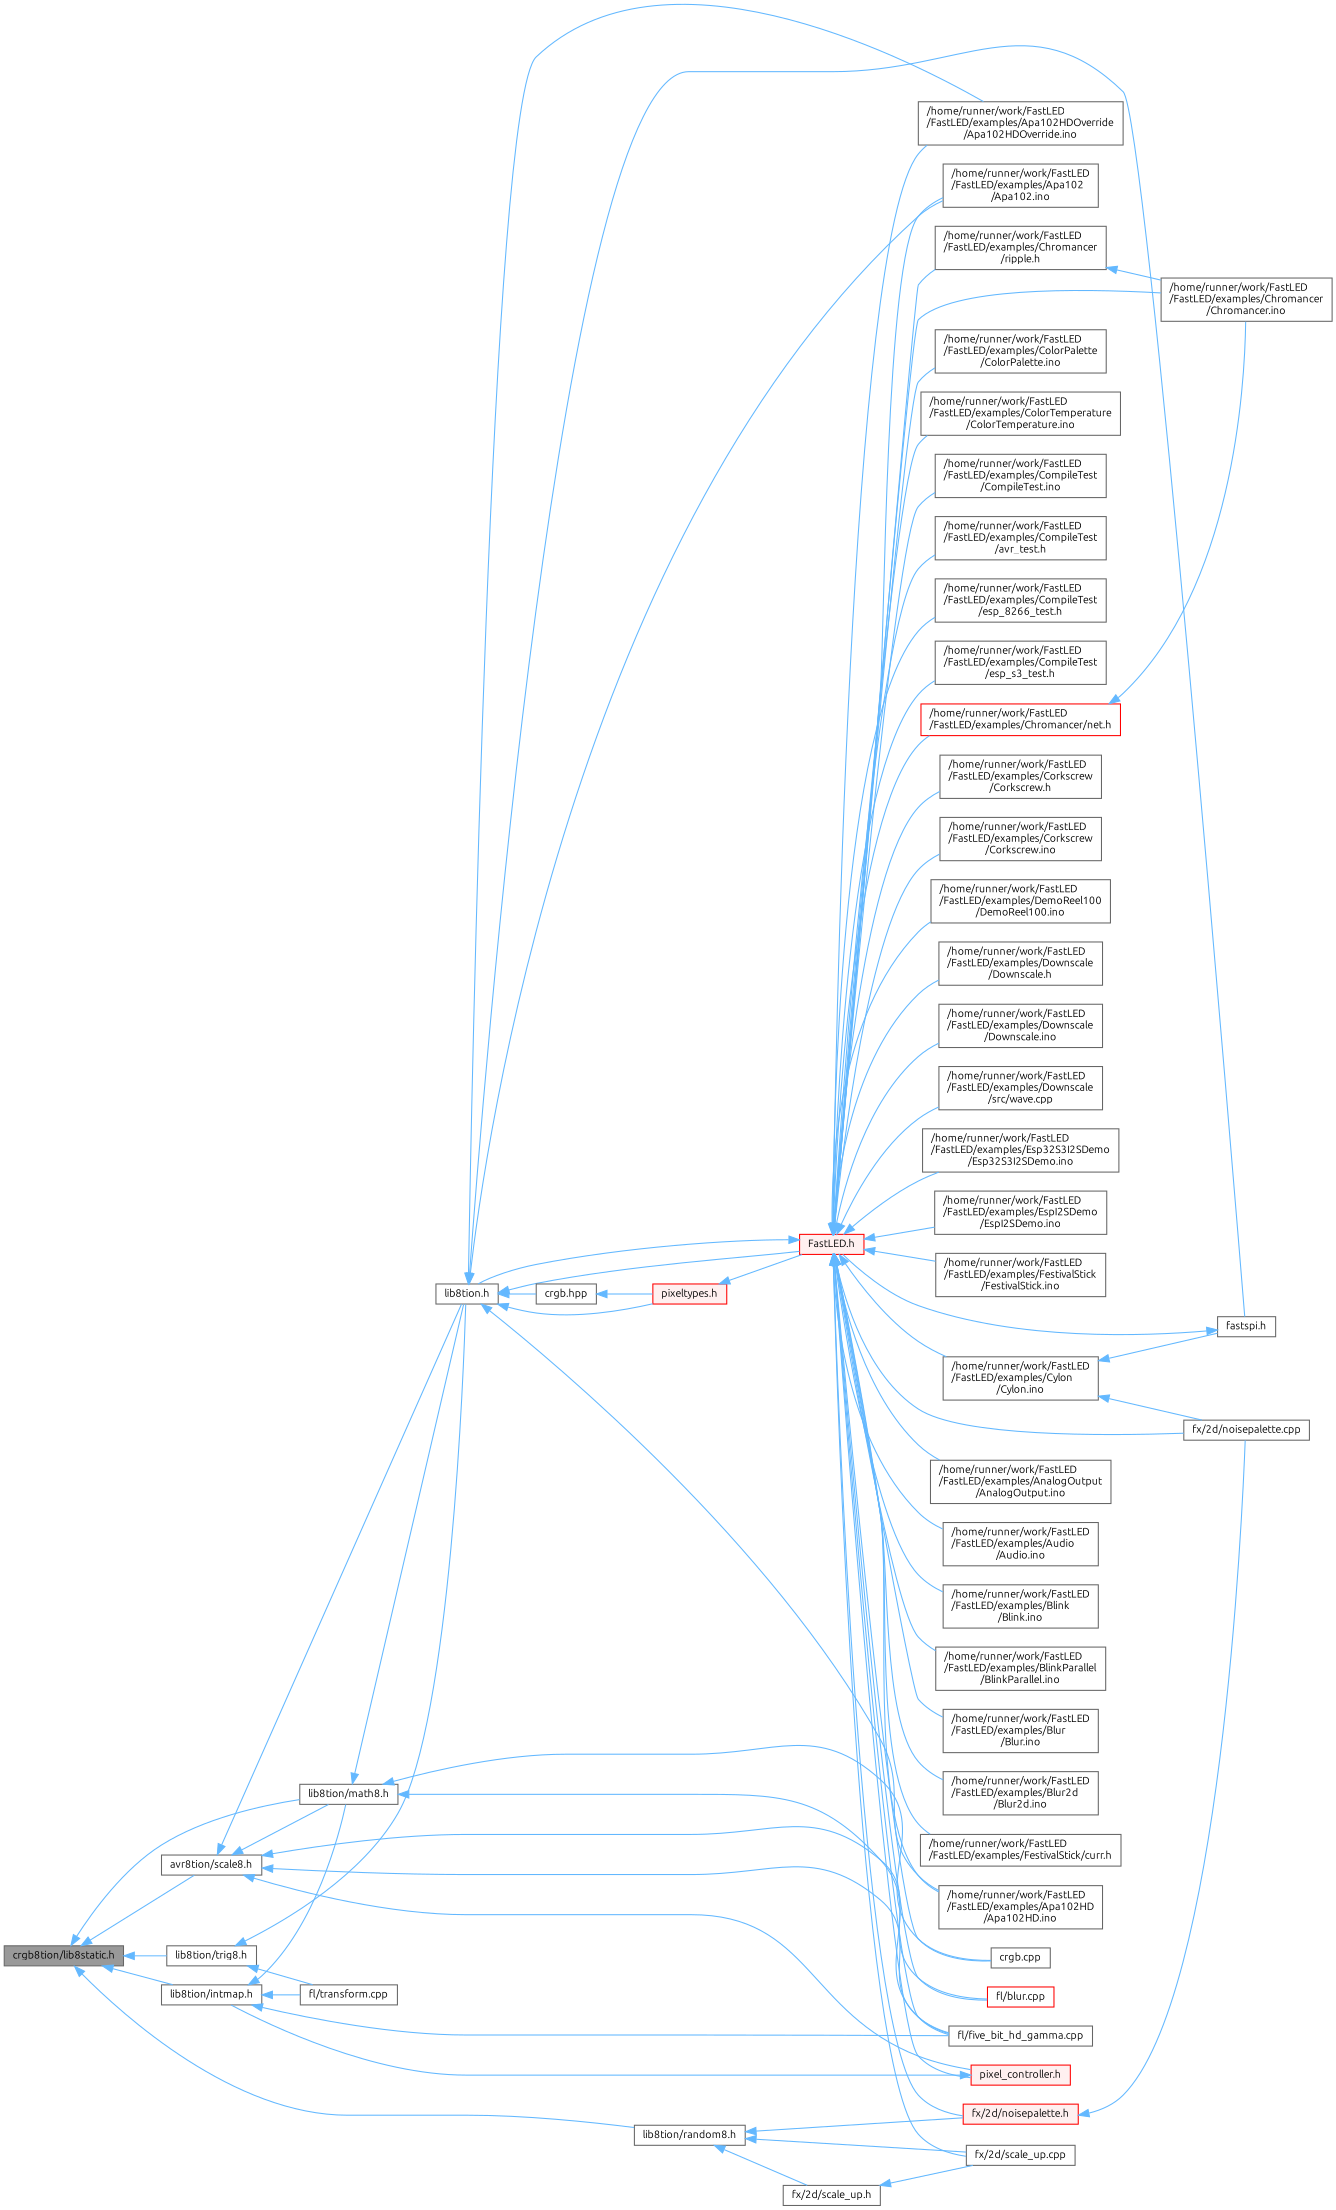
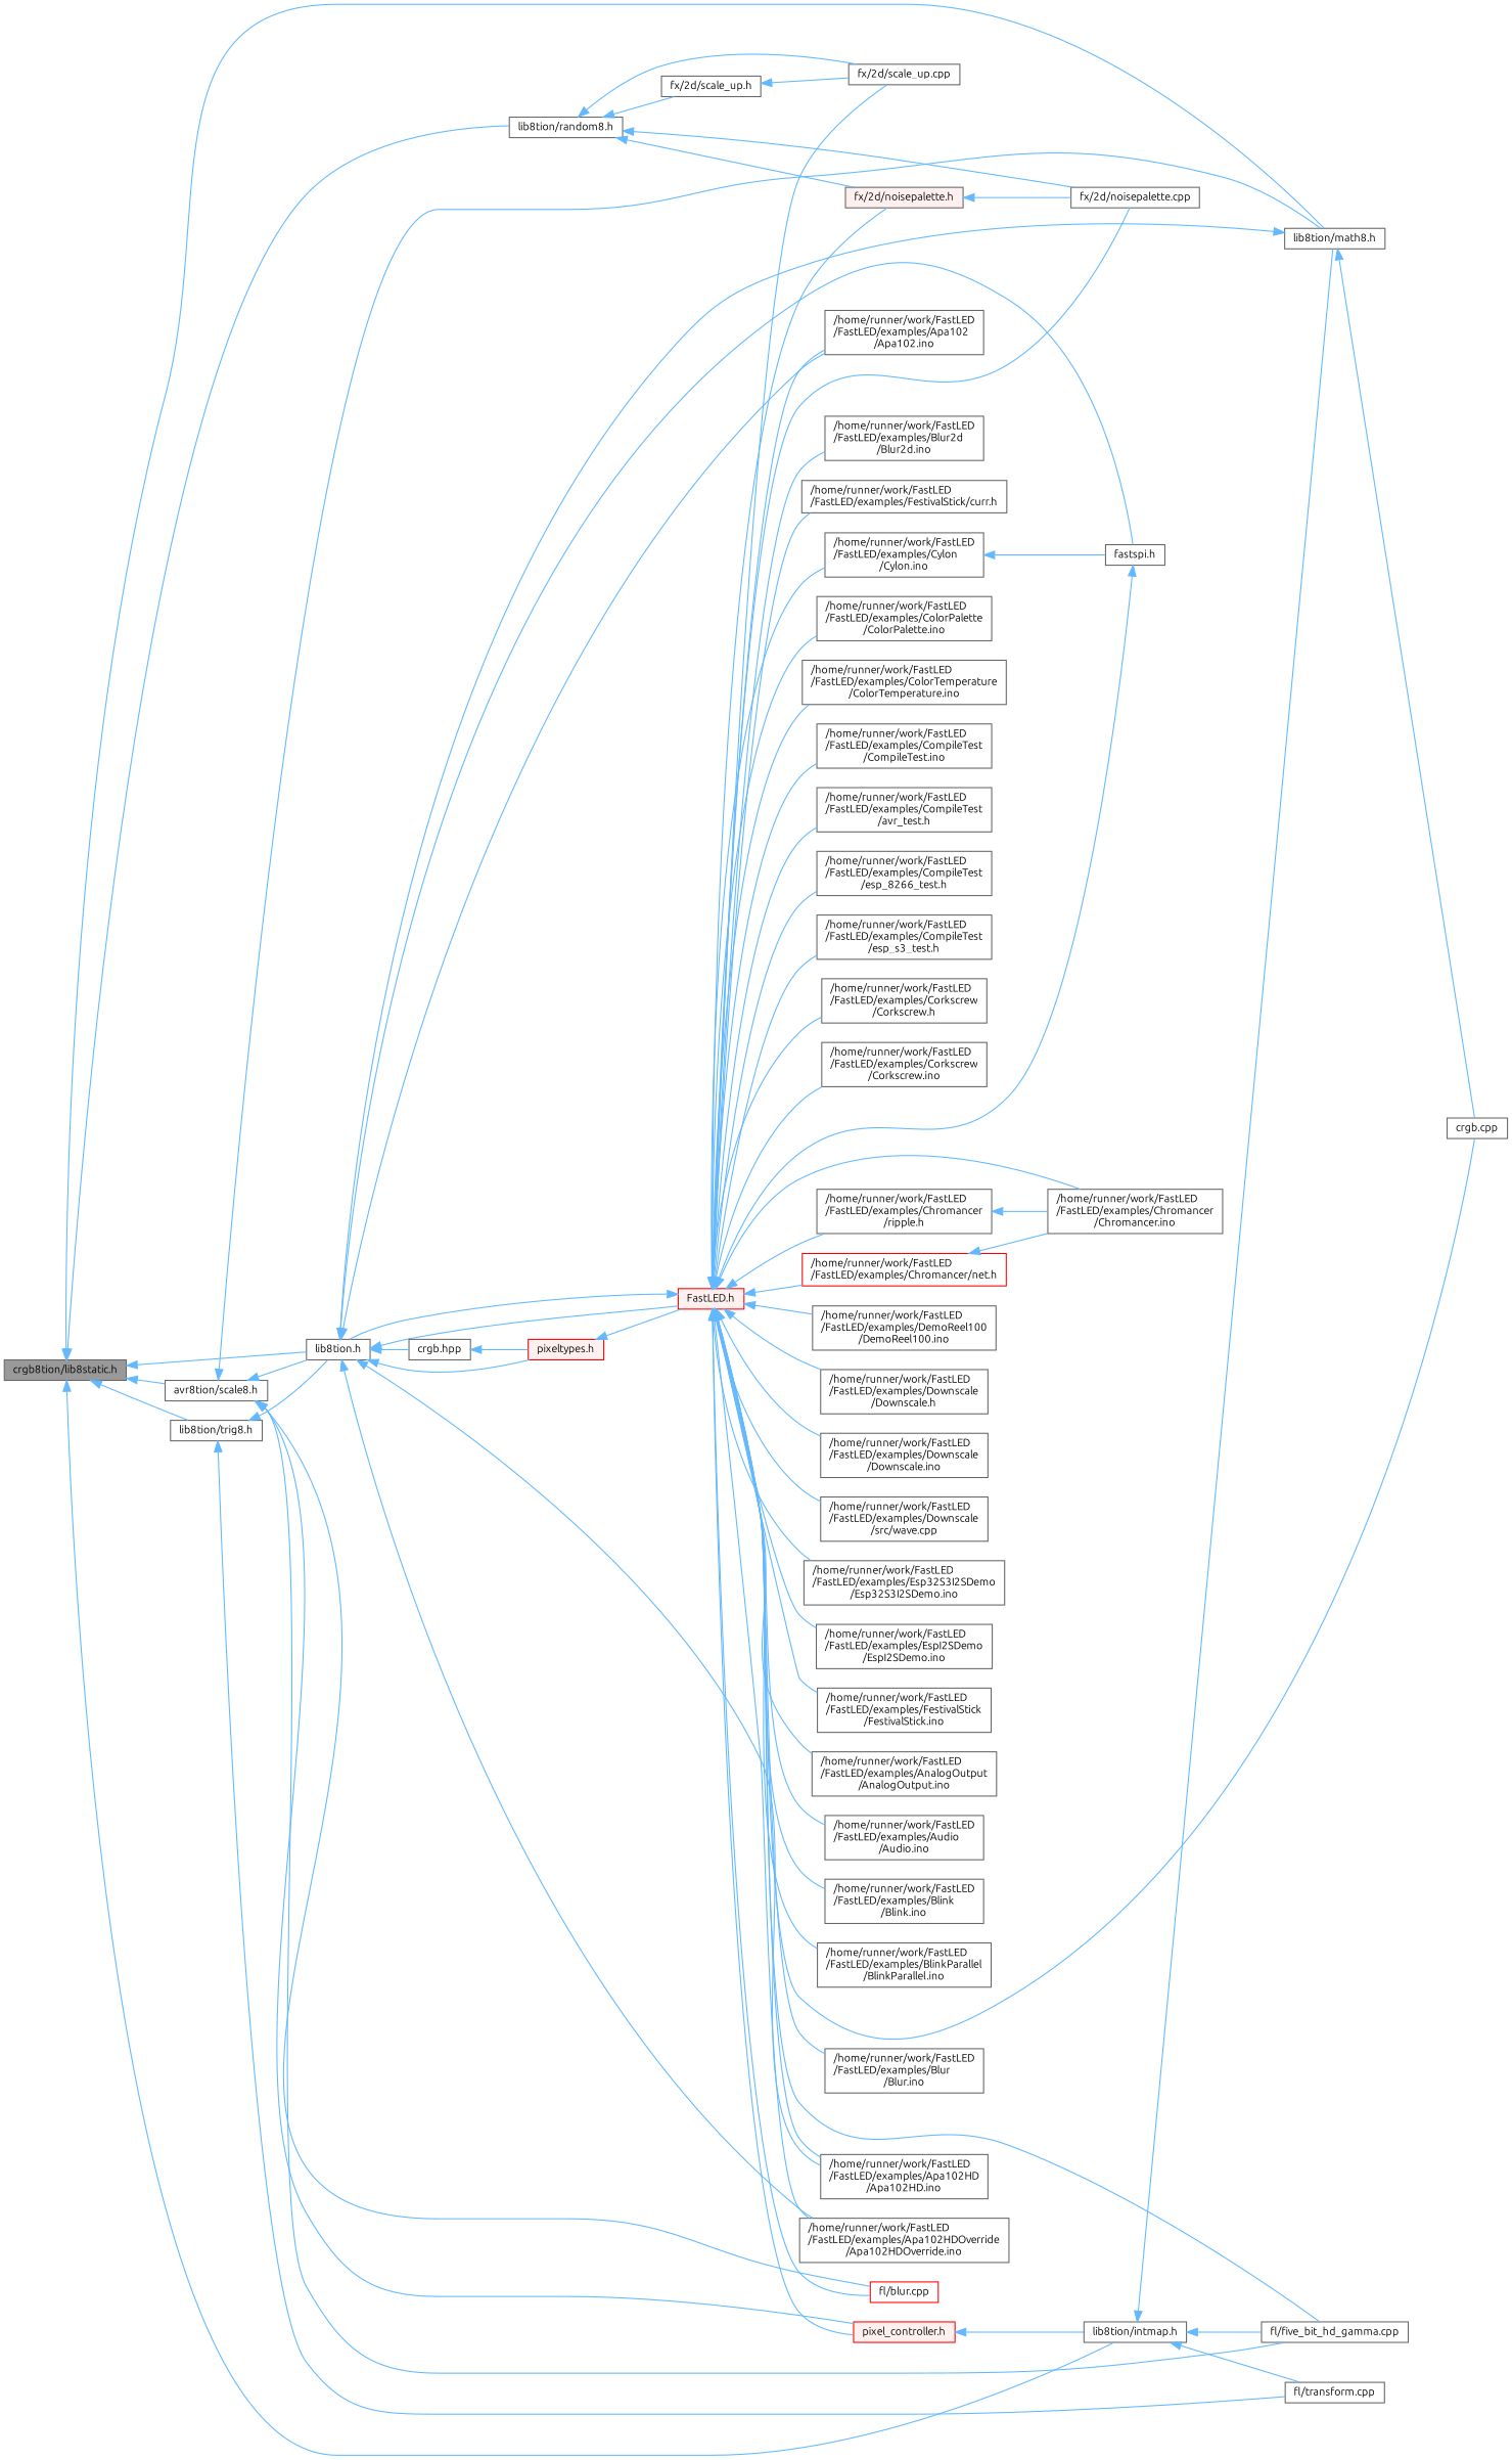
  digraph {
    fontname=Ubuntu
    rankdir=LR
    node [color=grey40 fillcolor=white fontname=Ubuntu fontsize=10 shape=box style=filled]
    edge [color=steelblue1 dir=back fontname=Ubuntu fontsize=10 labelfontname=Helvetica labelfontsize=10 style=solid]
    n1 [color=gray40 fillcolor=grey60 fontcolor=black height=0.2 label="crgb8tion/lib8static.h" width=0.4]
    n2 [height=0.2 label="lib8tion.h" width=0.4]
    n3 [height=0.2 label="lib8tion/intmap.h" width=0.4]
    n4 [height=0.2 label="lib8tion/math8.h" width=0.4]
    n5 [height=0.2 label="lib8tion/random8.h" width=0.4]
    n6 [height=0.2 label="avr8tion/scale8.h" width=0.4]
    n7 [height=0.2 label="lib8tion/trig8.h" width=0.4]
    n8 [height=0.2 label="/home/runner/work/FastLED\l/FastLED/examples/Apa102\l/Apa102.ino" width=0.4]
    n9 [height=0.2 label="/home/runner/work/FastLED\l/FastLED/examples/Apa102HD\l/Apa102HD.ino" width=0.4]
    n10 [height=0.2 label="/home/runner/work/FastLED\l/FastLED/examples/Apa102HDOverride\l/Apa102HDOverride.ino" width=0.4]
    n11 [color=red fillcolor="#FFF0F0" height=0.2 label="FastLED.h" width=0.4]
    n12 [height=0.2 label="fastspi.h" width=0.4]
    n13 [height=0.2 label="crgb.hpp" width=0.4]
    n14 [color=red fillcolor="#FFF0F0" height=0.2 label="pixeltypes.h" width=0.4]
    n15 [height=0.2 label="fl/five_bit_hd_gamma.cpp" width=0.4]
    n16 [height=0.2 label="fl/transform.cpp" width=0.4]
    n17 [height=0.2 label="crgb.cpp" width=0.4]
    n18 [height=0.2 label="fx/2d/noisepalette.cpp" width=0.4]
-   n19 [color=red fillcolor="#FFF0F0" height=0.2 label="fx/2d/noisepalette.h" width=0.4]
+   n19 [fillcolor="#FFF0F0" height=0.2 label="fx/2d/noisepalette.h" width=0.4]
    n20 [height=0.2 label="fx/2d/scale_up.cpp" width=0.4]
    n21 [height=0.2 label="fx/2d/scale_up.h" width=0.4]
    n22 [color=red height=0.2 label="fl/blur.cpp" width=0.4]
    n23 [color=red fillcolor="#FFF0F0" height=0.2 label="pixel_controller.h" width=0.4]
    n24 [height=0.2 label="/home/runner/work/FastLED\l/FastLED/examples/AnalogOutput\l/AnalogOutput.ino" width=0.4]
    n25 [height=0.2 label="/home/runner/work/FastLED\l/FastLED/examples/Audio\l/Audio.ino" width=0.4]
    n26 [height=0.2 label="/home/runner/work/FastLED\l/FastLED/examples/Blink\l/Blink.ino" width=0.4]
    n27 [height=0.2 label="/home/runner/work/FastLED\l/FastLED/examples/BlinkParallel\l/BlinkParallel.ino" width=0.4]
    n28 [height=0.2 label="/home/runner/work/FastLED\l/FastLED/examples/Blur\l/Blur.ino" width=0.4]
    n29 [height=0.2 label="/home/runner/work/FastLED\l/FastLED/examples/Blur2d\l/Blur2d.ino" width=0.4]
    n30 [height=0.2 label="/home/runner/work/FastLED\l/FastLED/examples/Chromancer\l/Chromancer.ino" width=0.4]
    n31 [color=red height=0.2 label="/home/runner/work/FastLED\l/FastLED/examples/Chromancer/net.h" width=0.4]
    n32 [height=0.2 label="/home/runner/work/FastLED\l/FastLED/examples/Chromancer\l/ripple.h" width=0.4]
    n33 [height=0.2 label="/home/runner/work/FastLED\l/FastLED/examples/ColorPalette\l/ColorPalette.ino" width=0.4]
    n34 [height=0.2 label="/home/runner/work/FastLED\l/FastLED/examples/ColorTemperature\l/ColorTemperature.ino" width=0.4]
    n35 [height=0.2 label="/home/runner/work/FastLED\l/FastLED/examples/CompileTest\l/CompileTest.ino" width=0.4]
    n36 [height=0.2 label="/home/runner/work/FastLED\l/FastLED/examples/CompileTest\l/avr_test.h" width=0.4]
    n37 [height=0.2 label="/home/runner/work/FastLED\l/FastLED/examples/CompileTest\l/esp_8266_test.h" width=0.4]
    n38 [height=0.2 label="/home/runner/work/FastLED\l/FastLED/examples/CompileTest\l/esp_s3_test.h" width=0.4]
    n39 [height=0.2 label="/home/runner/work/FastLED\l/FastLED/examples/Corkscrew\l/Corkscrew.h" width=0.4]
    n40 [height=0.2 label="/home/runner/work/FastLED\l/FastLED/examples/Corkscrew\l/Corkscrew.ino" width=0.4]
    n41 [height=0.2 label="/home/runner/work/FastLED\l/FastLED/examples/Cylon\l/Cylon.ino" width=0.4]
    n42 [height=0.2 label="/home/runner/work/FastLED\l/FastLED/examples/DemoReel100\l/DemoReel100.ino" width=0.4]
    n43 [height=0.2 label="/home/runner/work/FastLED\l/FastLED/examples/Downscale\l/Downscale.h" width=0.4]
    n44 [height=0.2 label="/home/runner/work/FastLED\l/FastLED/examples/Downscale\l/Downscale.ino" width=0.4]
    n45 [height=0.2 label="/home/runner/work/FastLED\l/FastLED/examples/Downscale\l/src/wave.cpp" width=0.4]
    n46 [height=0.2 label="/home/runner/work/FastLED\l/FastLED/examples/Esp32S3I2SDemo\l/Esp32S3I2SDemo.ino" width=0.4]
    n47 [height=0.2 label="/home/runner/work/FastLED\l/FastLED/examples/EspI2SDemo\l/EspI2SDemo.ino" width=0.4]
    n48 [height=0.2 label="/home/runner/work/FastLED\l/FastLED/examples/FestivalStick\l/FestivalStick.ino" width=0.4]
    n49 [height=0.2 label="/home/runner/work/FastLED\l/FastLED/examples/FestivalStick/curr.h" width=0.4]
+   n1 -> n2
    n1 -> n3
    n1 -> n4
    n1 -> n5
    n1 -> n6
    n1 -> n7
    n2 -> n8
    n2 -> n9
    n2 -> n10
    n2 -> n11
    n2 -> n12
    n2 -> n13
    n2 -> n14
    n3 -> n4
    n3 -> n15
    n3 -> n16
    n4 -> n2
-   n4 -> n15
    n4 -> n17
-   n41 -> n18
+   n5 -> n18
    n5 -> n19
    n5 -> n20
    n5 -> n21
    n6 -> n2
    n6 -> n4
    n6 -> n15
    n6 -> n22
    n6 -> n23
    n7 -> n2
    n7 -> n16
    n11 -> n2
    n11 -> n8
    n11 -> n9
    n11 -> n10
    n11 -> n15
    n11 -> n17
    n11 -> n18
    n11 -> n19
    n11 -> n20
    n11 -> n22
    n11 -> n23
    n11 -> n24
    n11 -> n25
    n11 -> n26
    n11 -> n27
    n11 -> n28
    n11 -> n29
    n11 -> n30
    n11 -> n31
    n11 -> n32
    n11 -> n33
    n11 -> n34
    n11 -> n35
    n11 -> n36
    n11 -> n37
    n11 -> n38
    n11 -> n39
    n11 -> n40
    n11 -> n41
    n11 -> n42
    n11 -> n43
    n11 -> n44
    n11 -> n45
    n11 -> n46
    n11 -> n47
    n11 -> n48
    n11 -> n49
    n12 -> n11
    n13 -> n14
    n14 -> n11
    n19 -> n18
    n21 -> n20
    n23 -> n3
    n31 -> n30
    n32 -> n30
    n41 -> n12
  }
